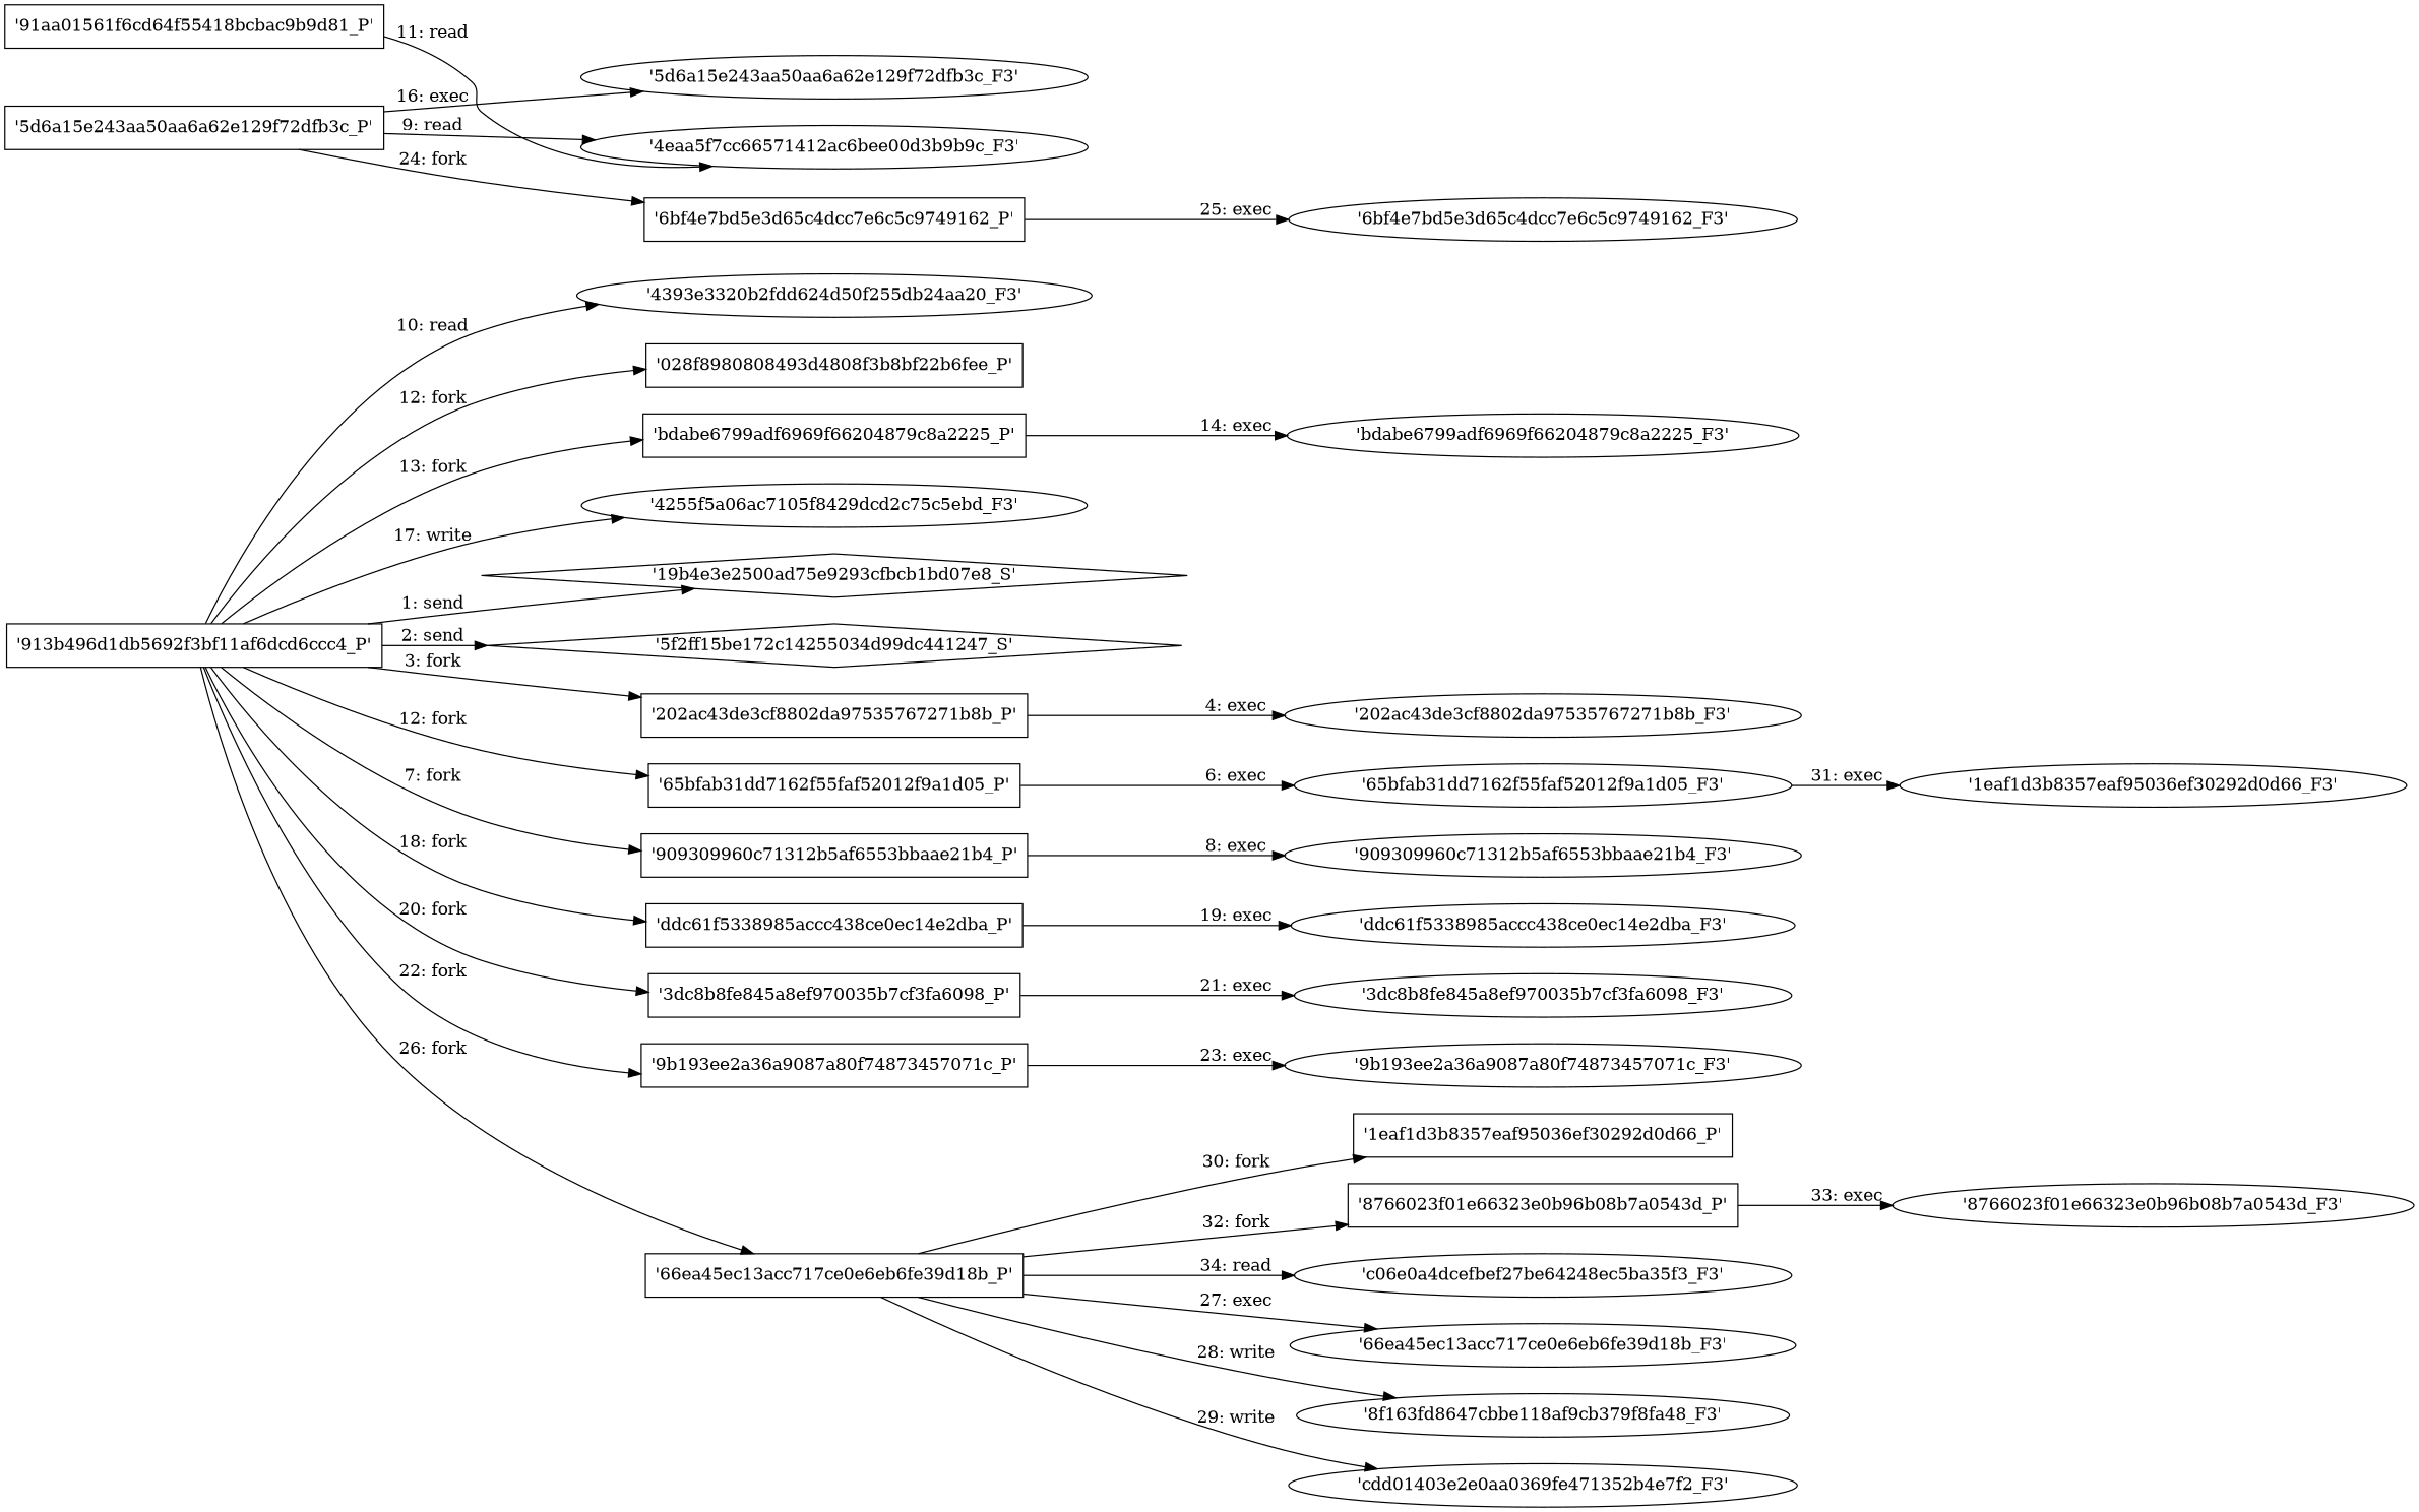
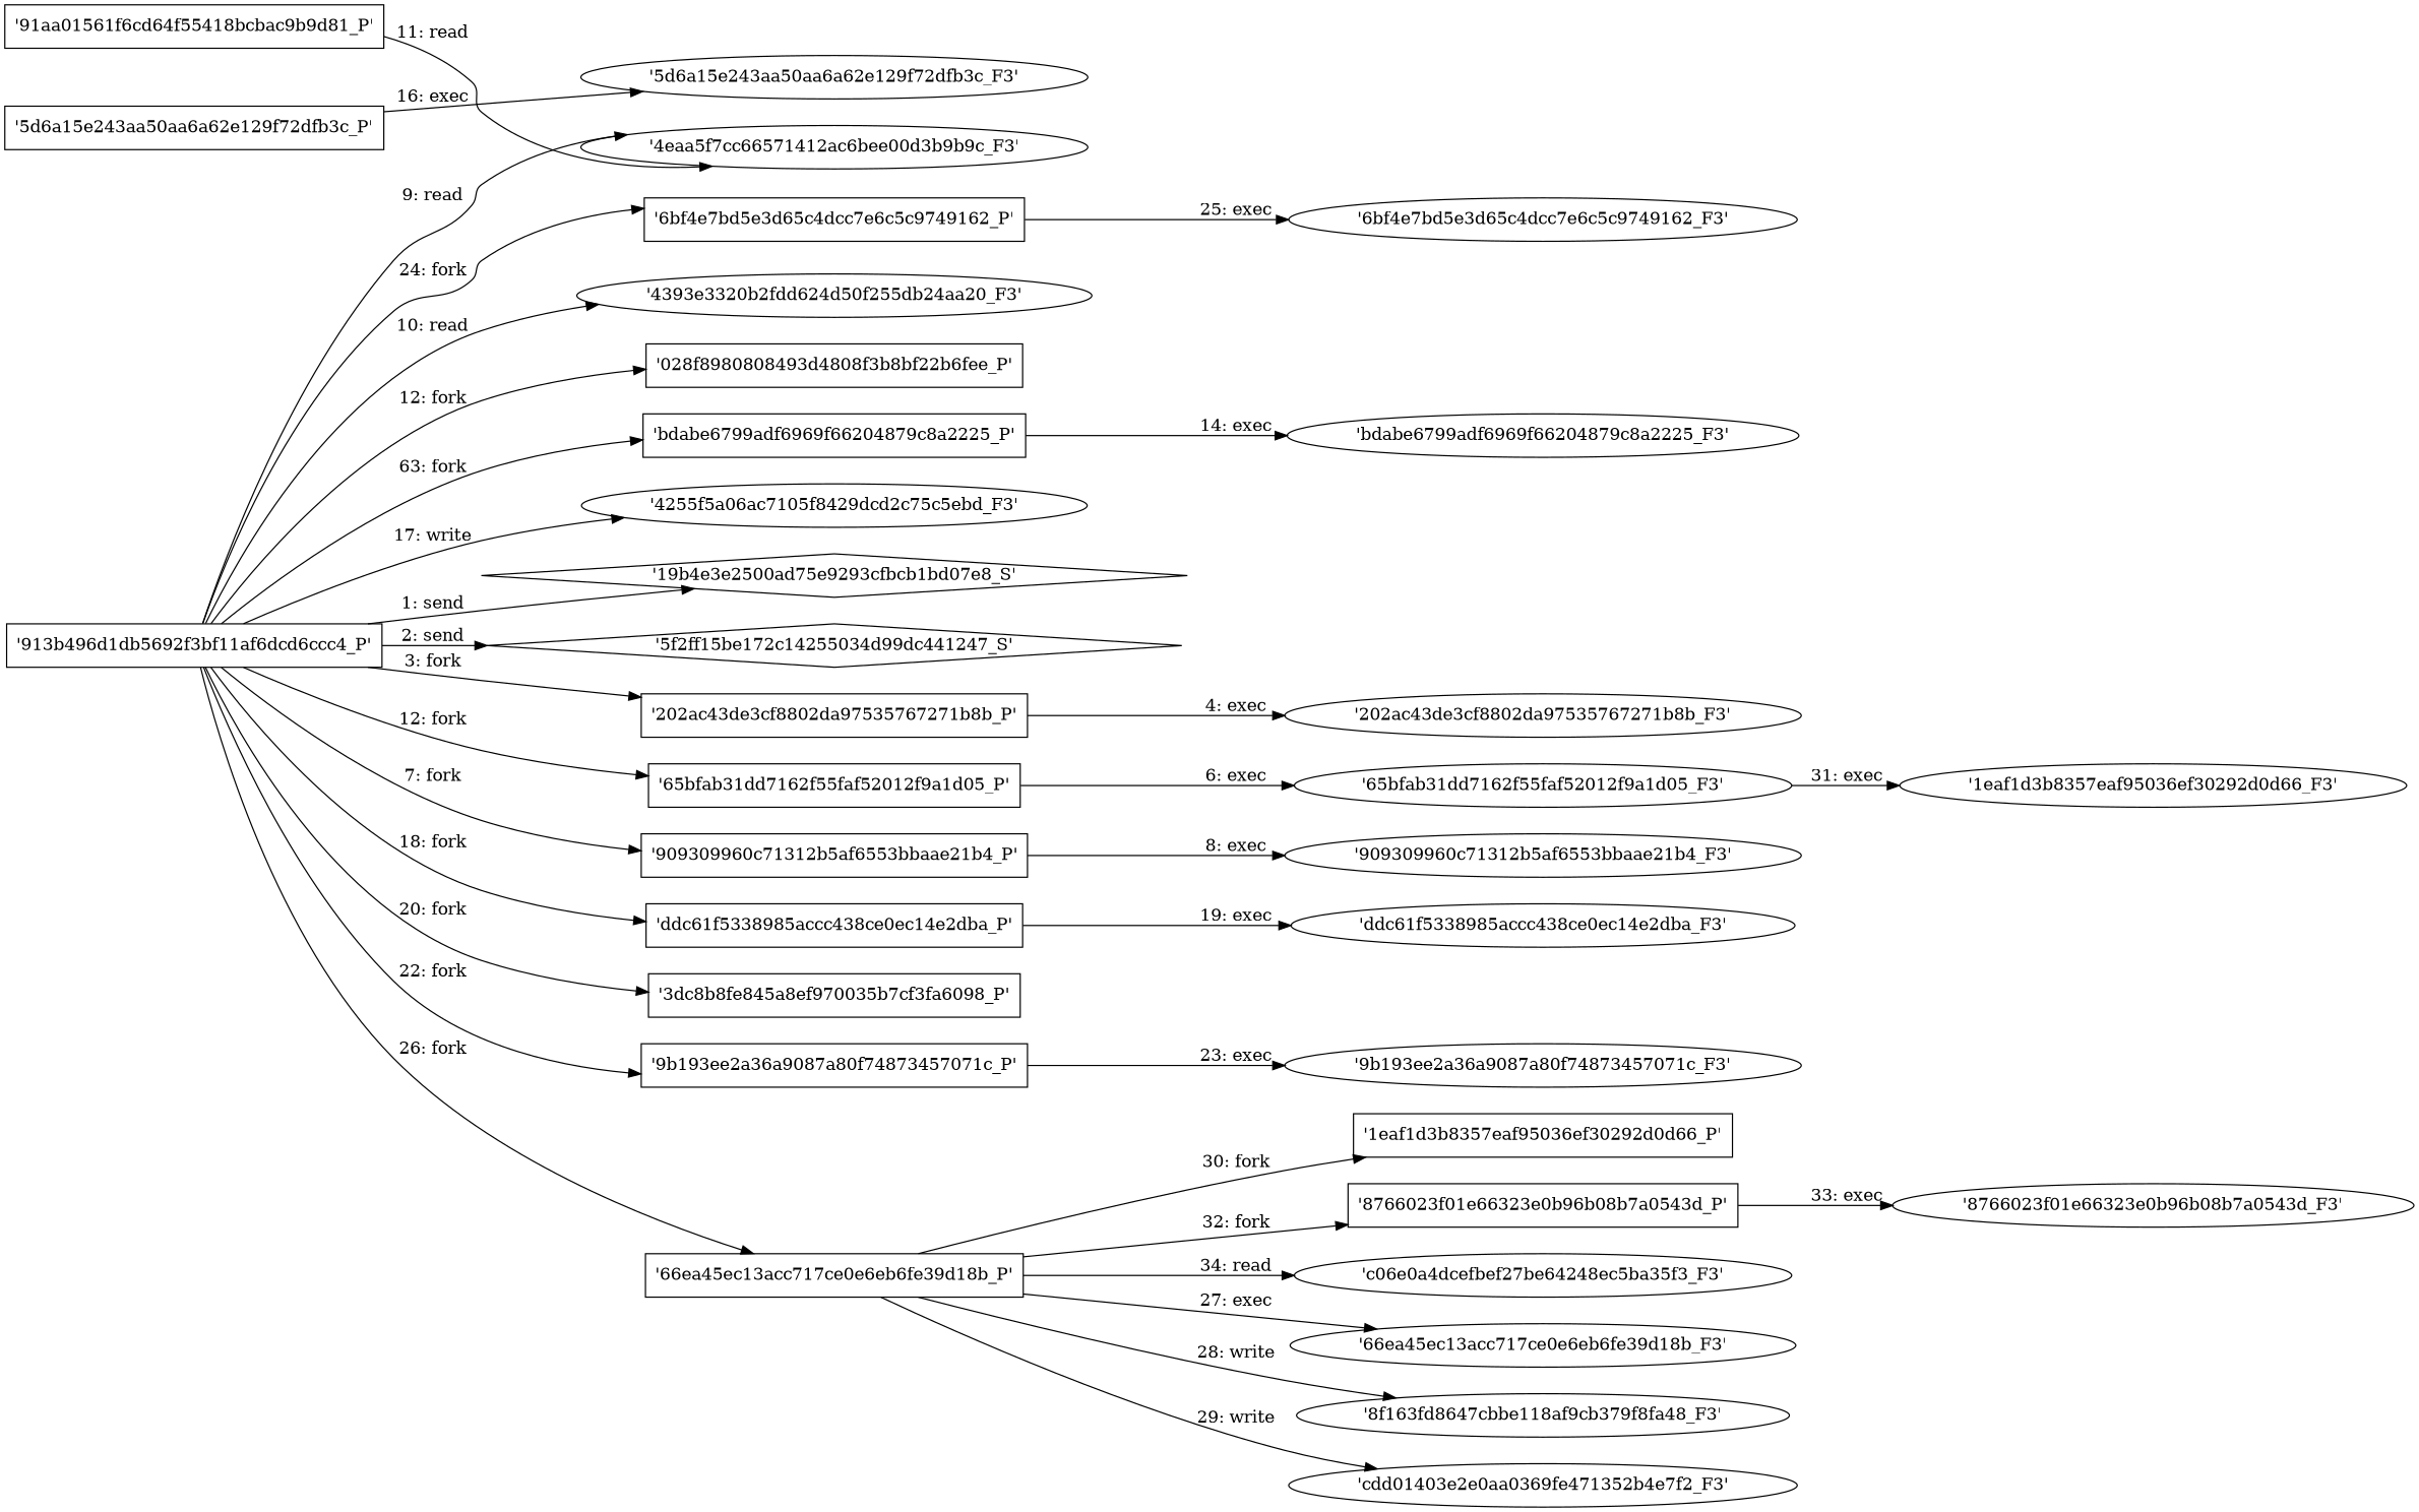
  digraph {
    engine=neato
    fixedsize=false
    fontsize=10
    nodesep=0.3
    rankdir=LR
    ranksep=0
    splines=true
    node [node_type=Process shape=ellipse]
    "'19b4e3e2500ad75e9293cfbcb1bd07e8_S'" [node_type=Socket shape=diamond]
    "'913b496d1db5692f3bf11af6dcd6ccc4_P'" [shape=box]
    "'5f2ff15be172c14255034d99dc441247_S'" [node_type=Socket shape=diamond]
    "'202ac43de3cf8802da97535767271b8b_P'" [shape=box]
    "'65bfab31dd7162f55faf52012f9a1d05_P'" [shape=box]
    "'909309960c71312b5af6553bbaae21b4_P'" [shape=box]
    "'4eaa5f7cc66571412ac6bee00d3b9b9c_F3'" [node_type=file]
    "'4393e3320b2fdd624d50f255db24aa20_F3'" [node_type=file]
    "'028f8980808493d4808f3b8bf22b6fee_P'" [shape=box]
    "'bdabe6799adf6969f66204879c8a2225_P'" [shape=box]
    "'4255f5a06ac7105f8429dcd2c75c5ebd_F3'" [node_type=file]
    "'ddc61f5338985accc438ce0ec14e2dba_P'" [shape=box]
    "'3dc8b8fe845a8ef970035b7cf3fa6098_P'" [shape=box]
    "'9b193ee2a36a9087a80f74873457071c_P'" [shape=box]
    "'6bf4e7bd5e3d65c4dcc7e6c5c9749162_P'" [shape=box]
    "'66ea45ec13acc717ce0e6eb6fe39d18b_P'" [shape=box]
    "'202ac43de3cf8802da97535767271b8b_F3'" [node_type=File]
    "'65bfab31dd7162f55faf52012f9a1d05_F3'" [node_type=File]
    "'909309960c71312b5af6553bbaae21b4_F3'" [node_type=File]
    "'bdabe6799adf6969f66204879c8a2225_F3'" [node_type=File]
    "'5d6a15e243aa50aa6a62e129f72dfb3c_P'" [shape=box]
    "'5d6a15e243aa50aa6a62e129f72dfb3c_F3'" [node_type=File]
    "'ddc61f5338985accc438ce0ec14e2dba_F3'" [node_type=File]
-   "'3dc8b8fe845a8ef970035b7cf3fa6098_F3'" [node_type=File]
    "'9b193ee2a36a9087a80f74873457071c_F3'" [node_type=File]
    "'6bf4e7bd5e3d65c4dcc7e6c5c9749162_F3'" [node_type=File]
    "'66ea45ec13acc717ce0e6eb6fe39d18b_F3'" [node_type=File]
    "'8f163fd8647cbbe118af9cb379f8fa48_F3'" [node_type=file]
    "'cdd01403e2e0aa0369fe471352b4e7f2_F3'" [node_type=file]
    "'1eaf1d3b8357eaf95036ef30292d0d66_P'" [shape=box]
    "'8766023f01e66323e0b96b08b7a0543d_P'" [shape=box]
    "'c06e0a4dcefbef27be64248ec5ba35f3_F3'" [node_type=file]
    "'1eaf1d3b8357eaf95036ef30292d0d66_F3'" [node_type=File]
    "'91aa01561f6cd64f55418bcbac9b9d81_P'" [shape=box]
    "'8766023f01e66323e0b96b08b7a0543d_F3'" [node_type=File]
    "'913b496d1db5692f3bf11af6dcd6ccc4_P'" -> "'19b4e3e2500ad75e9293cfbcb1bd07e8_S'" [label="1: send"]
    "'913b496d1db5692f3bf11af6dcd6ccc4_P'" -> "'5f2ff15be172c14255034d99dc441247_S'" [label="2: send"]
    "'913b496d1db5692f3bf11af6dcd6ccc4_P'" -> "'202ac43de3cf8802da97535767271b8b_P'" [label="3: fork"]
    "'913b496d1db5692f3bf11af6dcd6ccc4_P'" -> "'65bfab31dd7162f55faf52012f9a1d05_P'" [label="12: fork"]
    "'913b496d1db5692f3bf11af6dcd6ccc4_P'" -> "'909309960c71312b5af6553bbaae21b4_P'" [label="7: fork"]
-   "'5d6a15e243aa50aa6a62e129f72dfb3c_P'" -> "'4eaa5f7cc66571412ac6bee00d3b9b9c_F3'" [label="9: read"]
+   "'913b496d1db5692f3bf11af6dcd6ccc4_P'" -> "'4eaa5f7cc66571412ac6bee00d3b9b9c_F3'" [label="9: read"]
    "'913b496d1db5692f3bf11af6dcd6ccc4_P'" -> "'4393e3320b2fdd624d50f255db24aa20_F3'" [label="10: read"]
    "'913b496d1db5692f3bf11af6dcd6ccc4_P'" -> "'028f8980808493d4808f3b8bf22b6fee_P'" [label="12: fork"]
-   "'913b496d1db5692f3bf11af6dcd6ccc4_P'" -> "'bdabe6799adf6969f66204879c8a2225_P'" [label="13: fork"]
+   "'913b496d1db5692f3bf11af6dcd6ccc4_P'" -> "'bdabe6799adf6969f66204879c8a2225_P'" [label="63: fork"]
    "'913b496d1db5692f3bf11af6dcd6ccc4_P'" -> "'4255f5a06ac7105f8429dcd2c75c5ebd_F3'" [label="17: write"]
    "'913b496d1db5692f3bf11af6dcd6ccc4_P'" -> "'ddc61f5338985accc438ce0ec14e2dba_P'" [label="18: fork"]
    "'913b496d1db5692f3bf11af6dcd6ccc4_P'" -> "'3dc8b8fe845a8ef970035b7cf3fa6098_P'" [label="20: fork"]
    "'913b496d1db5692f3bf11af6dcd6ccc4_P'" -> "'9b193ee2a36a9087a80f74873457071c_P'" [label="22: fork"]
-   "'5d6a15e243aa50aa6a62e129f72dfb3c_P'" -> "'6bf4e7bd5e3d65c4dcc7e6c5c9749162_P'" [label="24: fork"]
+   "'913b496d1db5692f3bf11af6dcd6ccc4_P'" -> "'6bf4e7bd5e3d65c4dcc7e6c5c9749162_P'" [label="24: fork"]
    "'913b496d1db5692f3bf11af6dcd6ccc4_P'" -> "'66ea45ec13acc717ce0e6eb6fe39d18b_P'" [label="26: fork"]
    "'202ac43de3cf8802da97535767271b8b_P'" -> "'202ac43de3cf8802da97535767271b8b_F3'" [label="4: exec"]
    "'65bfab31dd7162f55faf52012f9a1d05_P'" -> "'65bfab31dd7162f55faf52012f9a1d05_F3'" [label="6: exec"]
    "'909309960c71312b5af6553bbaae21b4_P'" -> "'909309960c71312b5af6553bbaae21b4_F3'" [label="8: exec"]
    "'bdabe6799adf6969f66204879c8a2225_P'" -> "'bdabe6799adf6969f66204879c8a2225_F3'" [label="14: exec"]
    "'ddc61f5338985accc438ce0ec14e2dba_P'" -> "'ddc61f5338985accc438ce0ec14e2dba_F3'" [label="19: exec"]
-   "'3dc8b8fe845a8ef970035b7cf3fa6098_P'" -> "'3dc8b8fe845a8ef970035b7cf3fa6098_F3'" [label="21: exec"]
    "'9b193ee2a36a9087a80f74873457071c_P'" -> "'9b193ee2a36a9087a80f74873457071c_F3'" [label="23: exec"]
    "'6bf4e7bd5e3d65c4dcc7e6c5c9749162_P'" -> "'6bf4e7bd5e3d65c4dcc7e6c5c9749162_F3'" [label="25: exec"]
    "'66ea45ec13acc717ce0e6eb6fe39d18b_P'" -> "'66ea45ec13acc717ce0e6eb6fe39d18b_F3'" [label="27: exec"]
    "'66ea45ec13acc717ce0e6eb6fe39d18b_P'" -> "'8f163fd8647cbbe118af9cb379f8fa48_F3'" [label="28: write"]
    "'66ea45ec13acc717ce0e6eb6fe39d18b_P'" -> "'cdd01403e2e0aa0369fe471352b4e7f2_F3'" [label="29: write"]
    "'66ea45ec13acc717ce0e6eb6fe39d18b_P'" -> "'1eaf1d3b8357eaf95036ef30292d0d66_P'" [label="30: fork"]
    "'66ea45ec13acc717ce0e6eb6fe39d18b_P'" -> "'8766023f01e66323e0b96b08b7a0543d_P'" [label="32: fork"]
    "'66ea45ec13acc717ce0e6eb6fe39d18b_P'" -> "'c06e0a4dcefbef27be64248ec5ba35f3_F3'" [label="34: read"]
    "'65bfab31dd7162f55faf52012f9a1d05_F3'" -> "'1eaf1d3b8357eaf95036ef30292d0d66_F3'" [label="31: exec"]
    "'5d6a15e243aa50aa6a62e129f72dfb3c_P'" -> "'5d6a15e243aa50aa6a62e129f72dfb3c_F3'" [label="16: exec"]
    "'8766023f01e66323e0b96b08b7a0543d_P'" -> "'8766023f01e66323e0b96b08b7a0543d_F3'" [label="33: exec"]
    "'91aa01561f6cd64f55418bcbac9b9d81_P'" -> "'4eaa5f7cc66571412ac6bee00d3b9b9c_F3'" [label="11: read"]
  }
